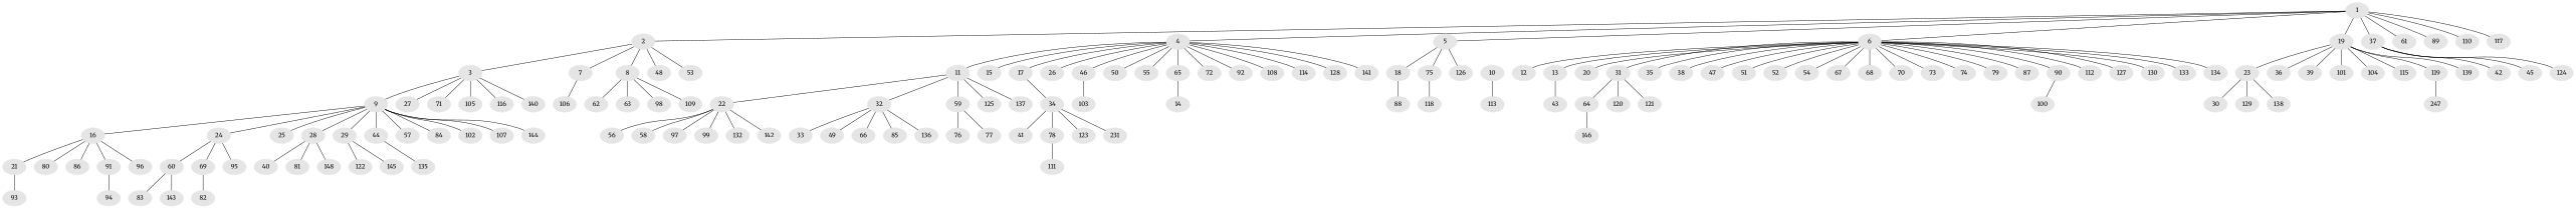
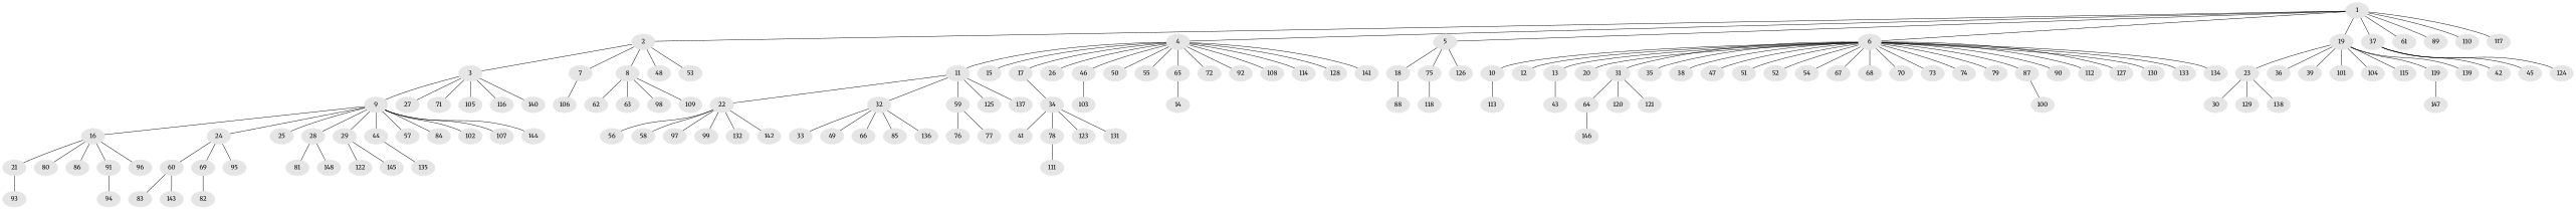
  graph {
    fontname=Merriweather
    node [color=gray90 fontname=Merriweather style=filled]
    edge [fontname=Merriweather]
    1
    2
    4
    5
    6
    19
    37
    61
    89
    110
    117
    3
    7
    8
    48
    53
    11
    15
    17
    26
    46
    50
    55
    65
    72
    92
    108
    114
    128
    141
    18
    75
    126
    10
    12
    13
    20
    31
    35
    38
    47
    51
    52
    54
    67
    68
    70
    73
    74
    79
    87
    90
    112
    127
    130
    133
    134
    23
    36
    39
    101
    104
    115
    119
    139
    42
    45
    124
    9
    27
    71
    105
    116
    140
    106
    62
    63
    98
    109
    16
    24
    25
    28
    29
    44
    57
    84
    102
    107
    144
    22
    32
    59
    125
    137
    34
    103
    14
    88
    118
    113
    43
    64
    120
    121
    100
    21
    80
    86
    91
    96
    60
    69
    95
-   40
    81
    148
    122
    145
    135
    56
    58
    97
    99
    132
    142
    33
    49
    66
    85
    136
    76
    77
    93
    94
    41
    78
    123
-   131 [label=231]
+   131
    30
    129
    138
-   147 [label=247]
+   147
    83
    143
    82
    146
    111
    1 -- 2
    1 -- 4
    1 -- 5
    1 -- 6
    1 -- 19
    1 -- 37
    1 -- 61
    1 -- 89
    1 -- 110
    1 -- 117
    2 -- 3
    2 -- 7
    2 -- 8
    2 -- 48
    2 -- 53
    4 -- 11
    4 -- 15
    4 -- 17
    4 -- 26
    4 -- 46
    4 -- 50
    4 -- 55
    4 -- 65
    4 -- 72
    4 -- 92
    4 -- 108
    4 -- 114
    4 -- 128
    4 -- 141
    5 -- 18
    5 -- 75
    5 -- 126
+   6 -- 10
    6 -- 12
    6 -- 13
    6 -- 20
    6 -- 31
    6 -- 35
    6 -- 38
    6 -- 47
    6 -- 51
    6 -- 52
    6 -- 54
    6 -- 67
    6 -- 68
    6 -- 70
    6 -- 73
    6 -- 74
    6 -- 79
    6 -- 87
    6 -- 90
    6 -- 112
    6 -- 127
    6 -- 130
    6 -- 133
    6 -- 134
    19 -- 23
    19 -- 36
    19 -- 39
    19 -- 101
    19 -- 104
    19 -- 115
    19 -- 119
    19 -- 139
    37 -- 42
    37 -- 45
    37 -- 124
    3 -- 9
    3 -- 27
    3 -- 71
    3 -- 105
    3 -- 116
    3 -- 140
    7 -- 106
    8 -- 62
    8 -- 63
    8 -- 98
    8 -- 109
    11 -- 22
    11 -- 32
    11 -- 59
    11 -- 125
    11 -- 137
    17 -- 34
    46 -- 103
    65 -- 14
    18 -- 88
    75 -- 118
    10 -- 113
    13 -- 43
    31 -- 64
    31 -- 120
    31 -- 121
-   90 -- 100
+   87 -- 100
    23 -- 30
    23 -- 129
    23 -- 138
    119 -- 147
    9 -- 16
    9 -- 24
    9 -- 25
    9 -- 28
    9 -- 29
    9 -- 44
    9 -- 57
    9 -- 84
    9 -- 102
    9 -- 107
    9 -- 144
    16 -- 21
    16 -- 80
    16 -- 86
    16 -- 91
    16 -- 96
    24 -- 60
    24 -- 69
    24 -- 95
-   28 -- 40
    28 -- 81
    28 -- 148
    29 -- 122
    29 -- 145
    44 -- 135
    22 -- 56
    22 -- 58
    22 -- 97
    22 -- 99
    22 -- 132
    22 -- 142
    32 -- 33
    32 -- 49
    32 -- 66
    32 -- 85
    32 -- 136
    59 -- 76
    59 -- 77
    34 -- 41
    34 -- 78
    34 -- 123
    34 -- 131
    64 -- 146
    21 -- 93
    91 -- 94
    60 -- 83
    60 -- 143
    69 -- 82
    78 -- 111
  }
